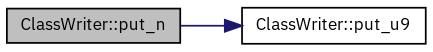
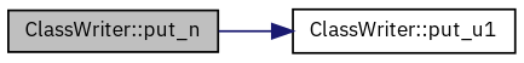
  digraph {
    rankdir=LR
    fontname="IBM Plex Sans"
    node [color=black fontname="IBM Plex Sans" fontsize=10 shape=record]
    n1 [fillcolor=grey75 fontcolor=black height=0.2 label="ClassWriter::put_n" style=filled width=0.4]
-   n2 [height=0.2 label="ClassWriter::put_u9" width=0.4]
+   n2 [height=0.2 label="ClassWriter::put_u1" width=0.4]
    n1 -> n2 [color=midnightblue fontname="IBM Plex Sans" fontsize=10 labelfontname=Helvetica labelfontsize=10 style=solid]
  }
